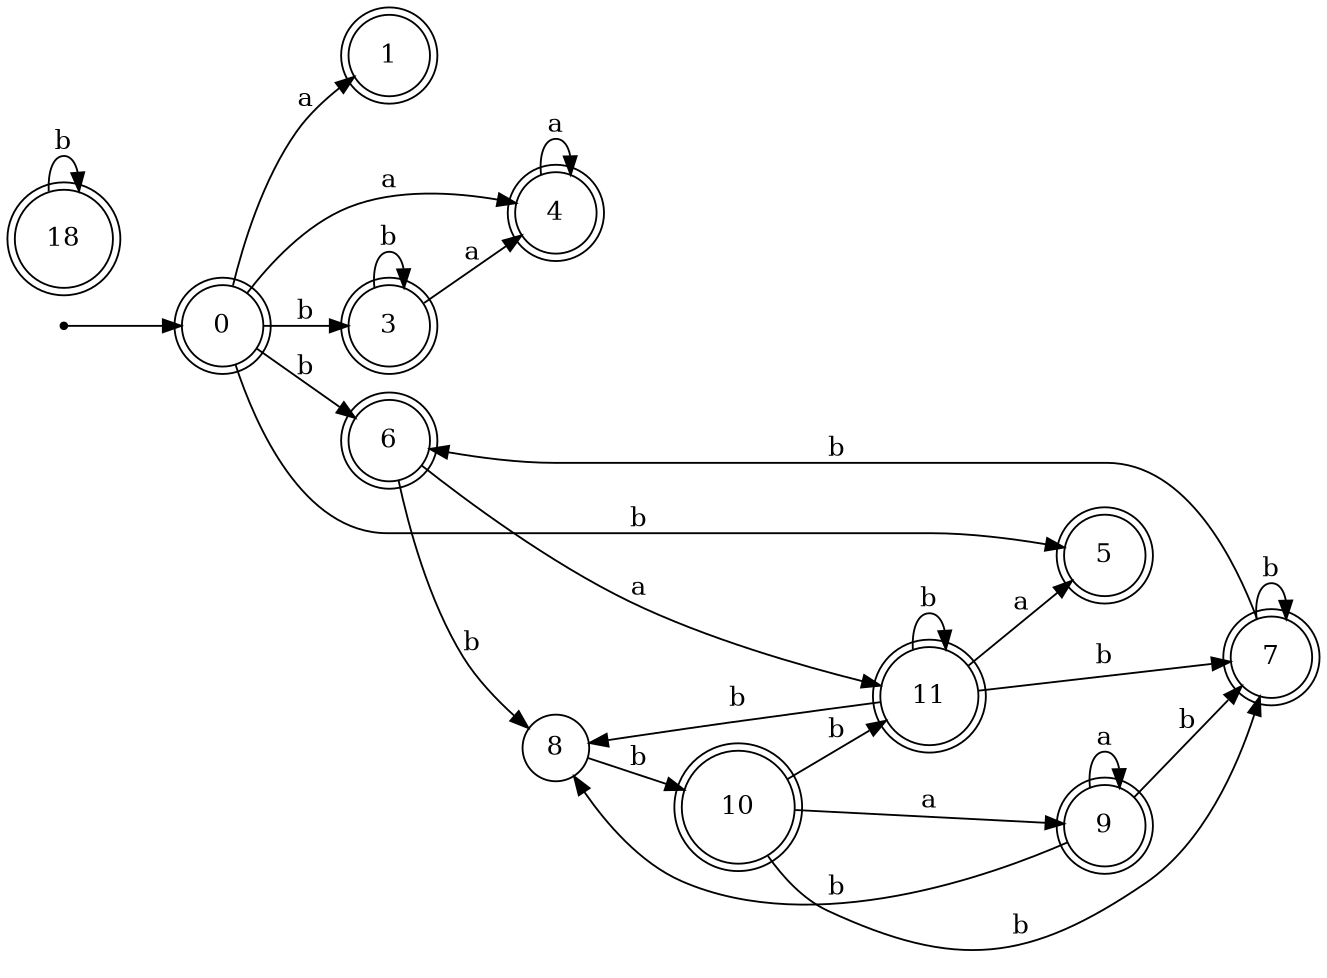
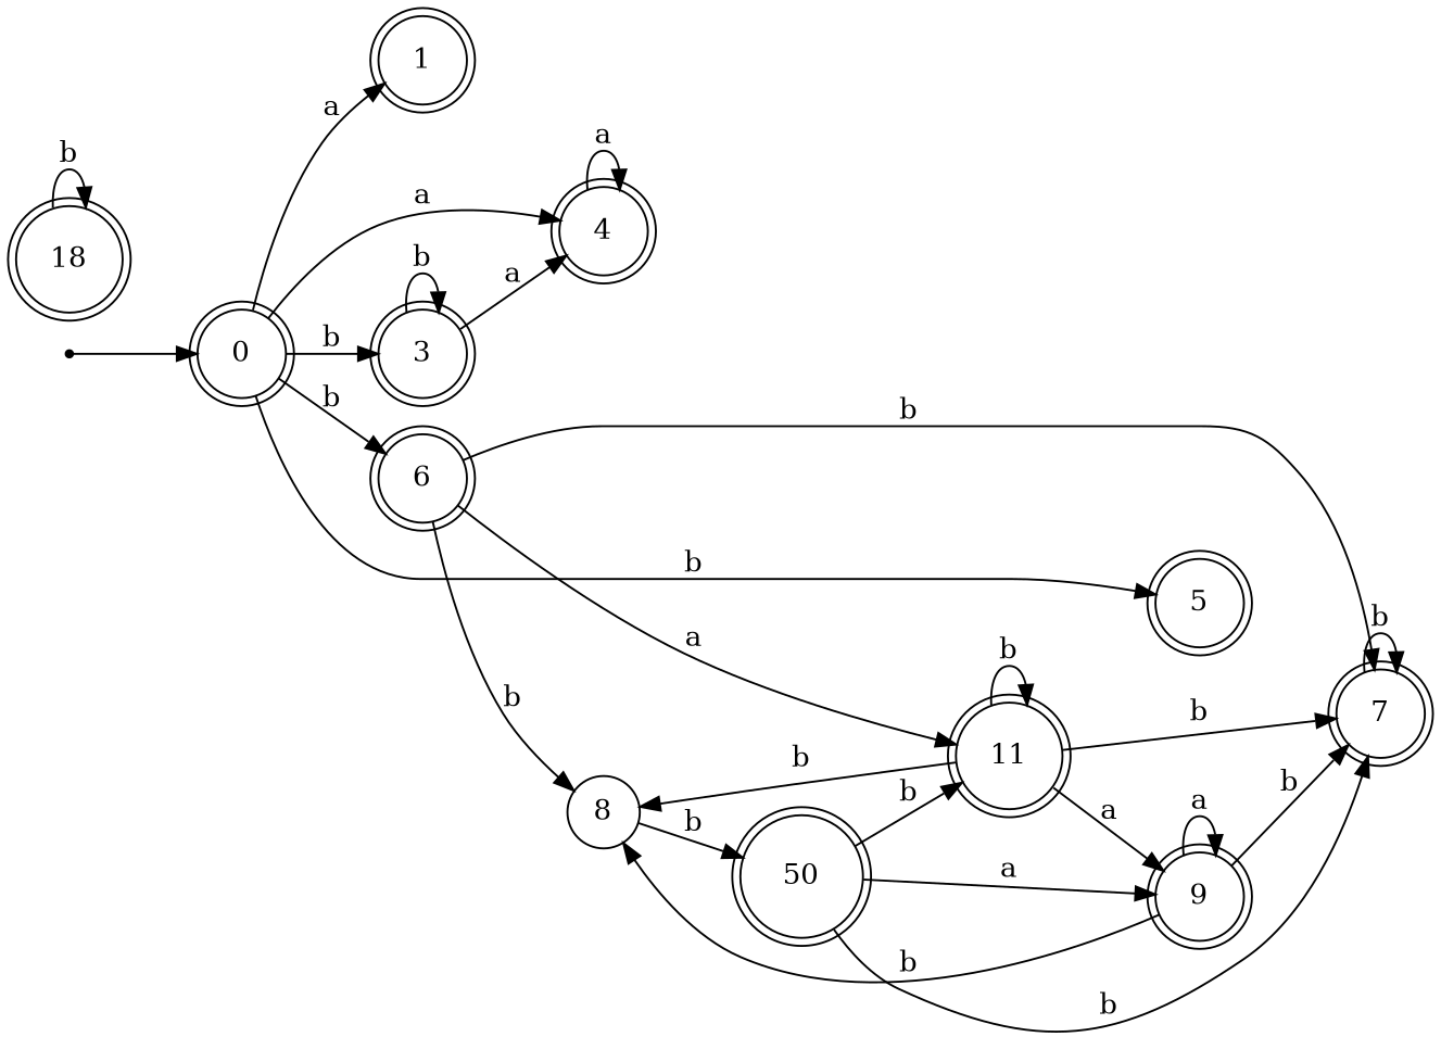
  digraph {
    rankdir=LR
    node [shape=doublecircle]
    dummy0 [shape=point]
    0
    1
    3
    4
    5
    6
    7
    8 [shape=circle]
    11
    n11 [label=18]
-   10
+   10 [label=50]
    9
    dummy0 -> 0
    0 -> 1 [label=a]
    0 -> 3 [label=b]
    0 -> 4 [label=a]
    0 -> 5 [label=b]
    0 -> 6 [label=b]
    3 -> 3 [label=b]
    3 -> 4 [label=a]
    4 -> 4 [label=a]
-   7 -> 6 [label=b]
+   6 -> 7 [label=b]
    6 -> 8 [label=b]
    6 -> 11 [label=a]
    7 -> 7 [label=b]
    8 -> 10 [label=b]
    11 -> 7 [label=b]
    11 -> 8 [label=b]
    11 -> 11 [label=b]
-   11 -> 5 [label=a]
+   11 -> 9 [label=a]
    n11 -> n11 [label=b]
    10 -> 7 [label=b]
    10 -> 11 [label=b]
    10 -> 9 [label=a]
    9 -> 7 [label=b]
    9 -> 8 [label=b]
    9 -> 9 [label=a]
  }
